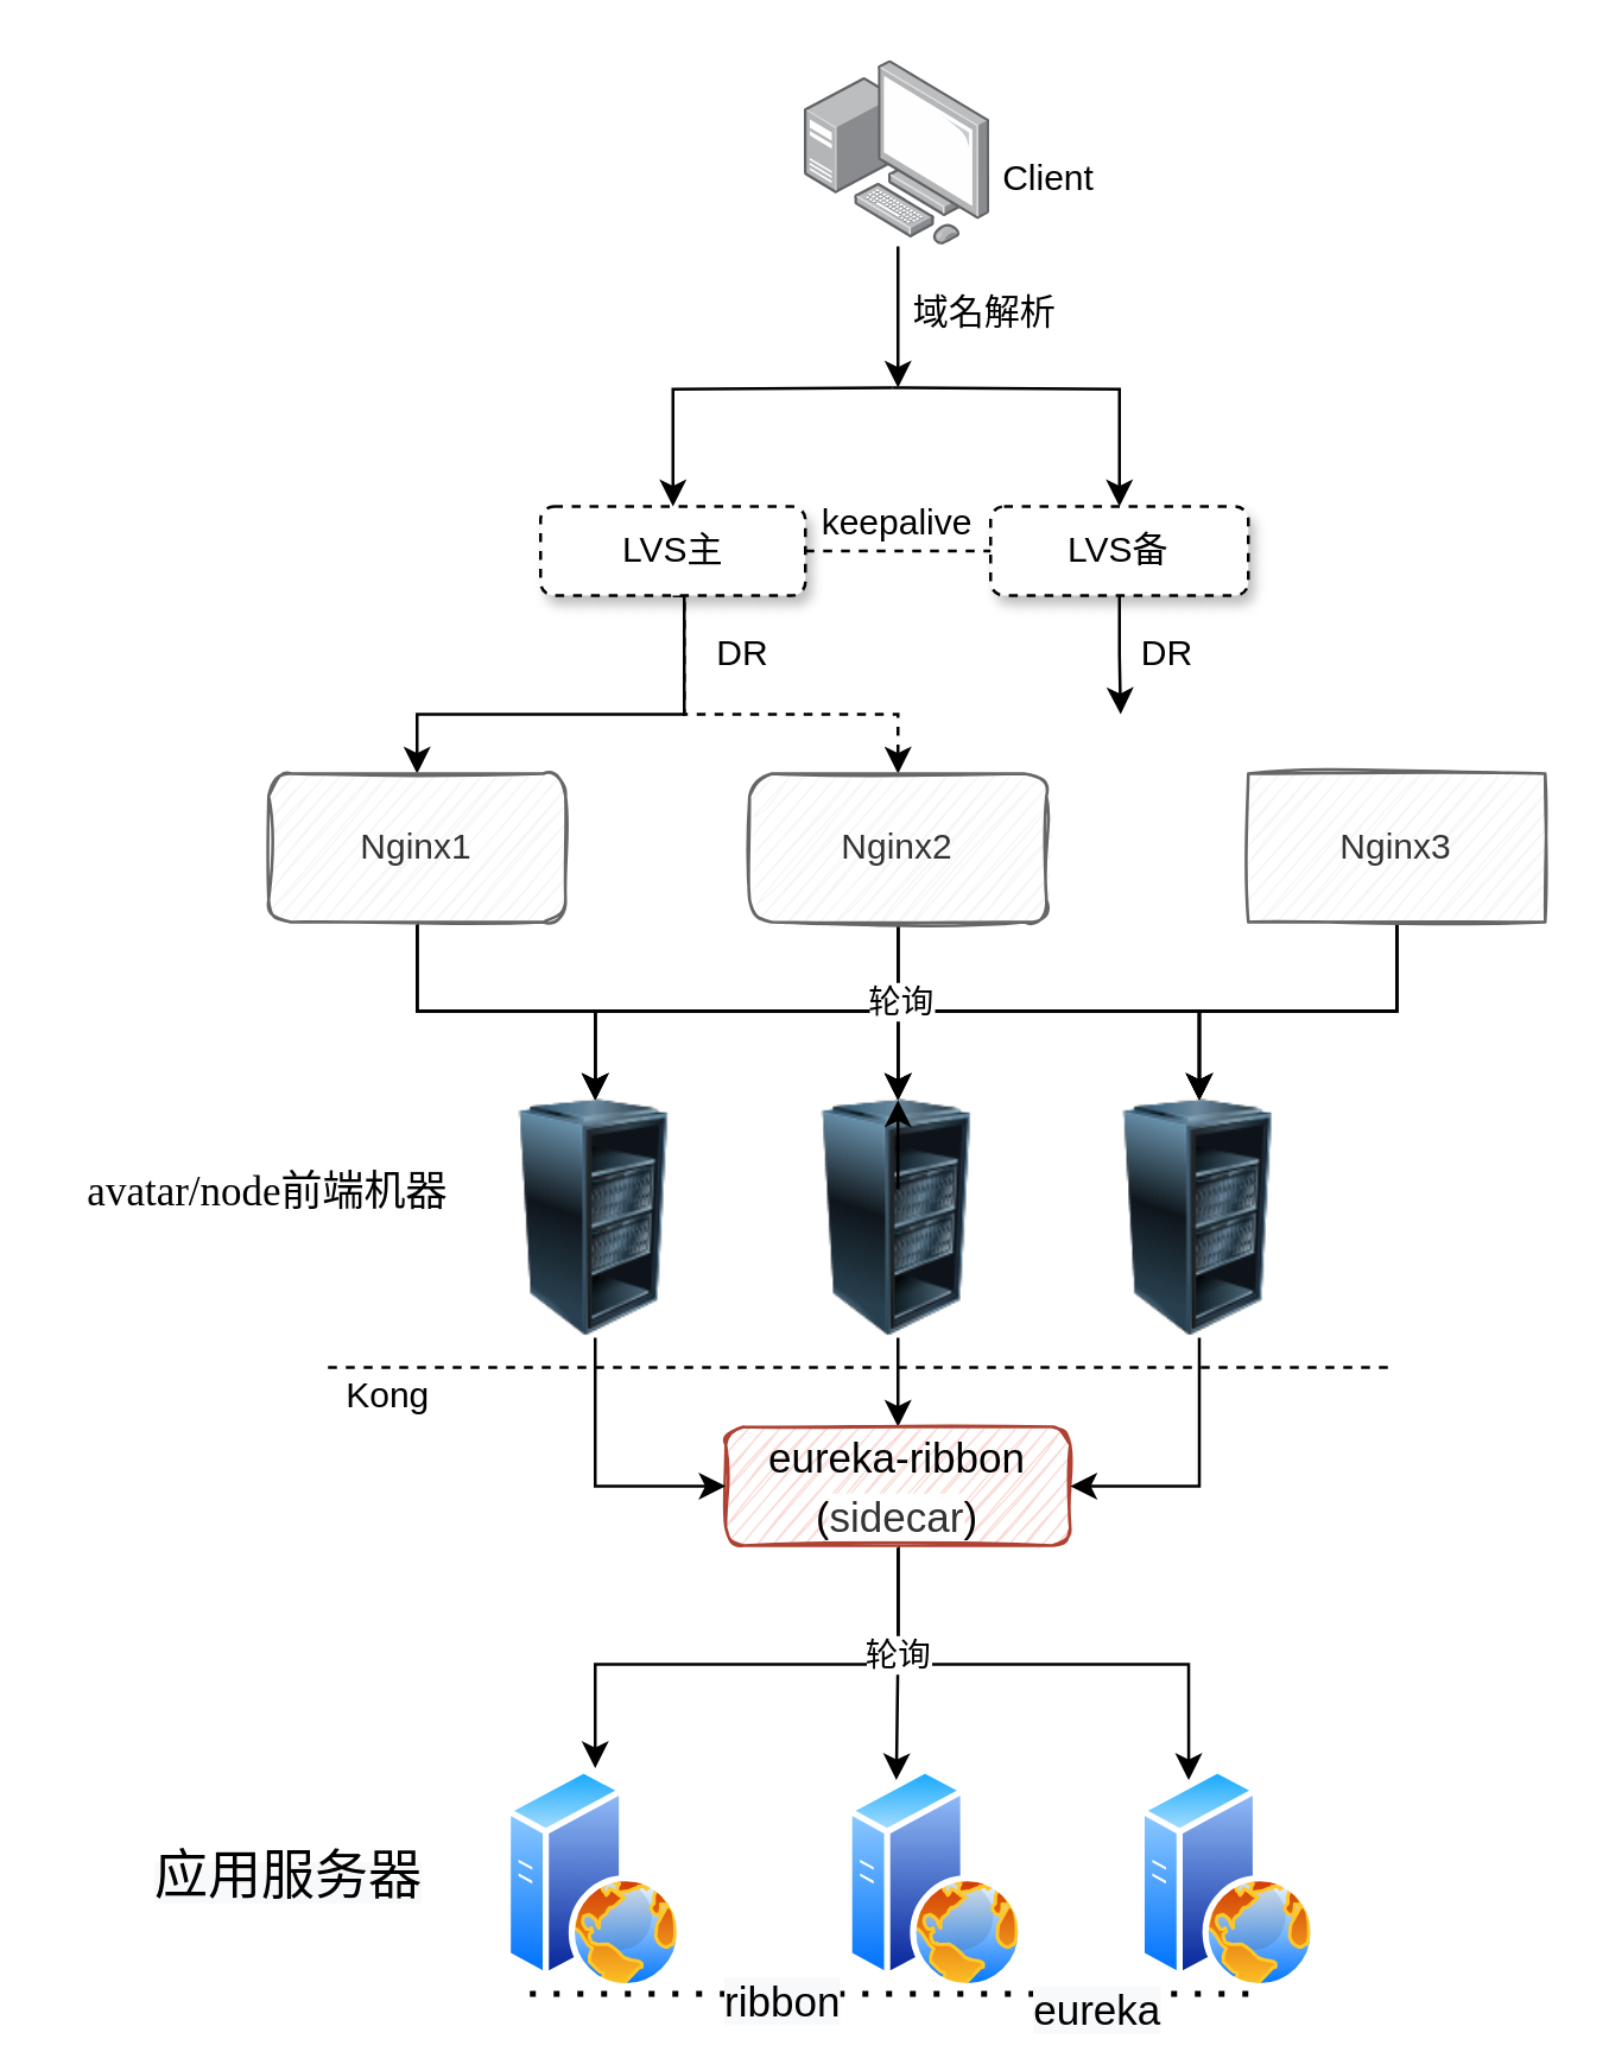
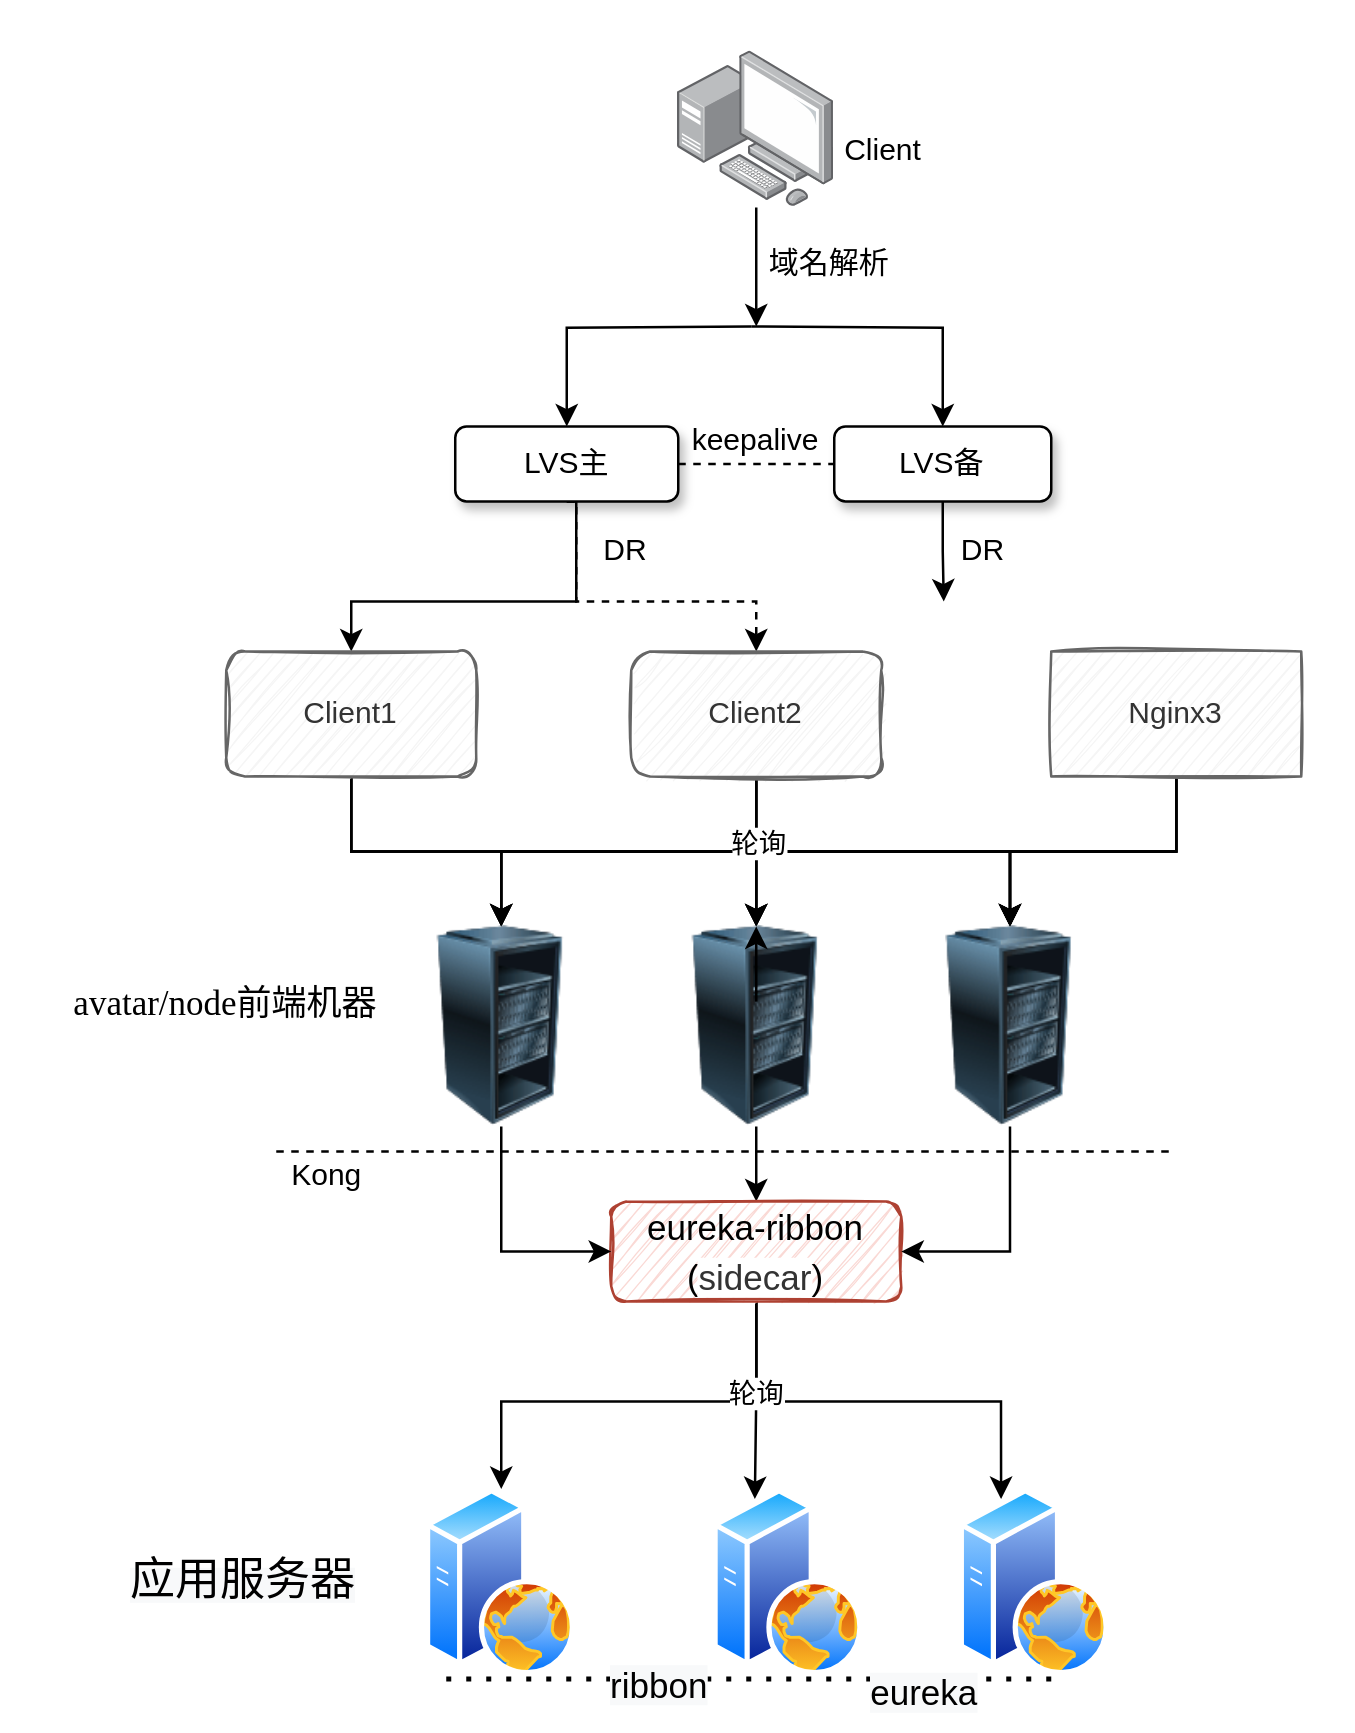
  <mxCell id="0" />
  <mxCell id="1" parent="0" />
  <mxCell id="2" style="edgeStyle=orthogonalEdgeStyle;rounded=0;orthogonalLoop=1;jettySize=auto;html=1;exitX=0.5;exitY=1;exitDx=0;exitDy=0;entryX=0.5;entryY=0;entryDx=0;entryDy=0;" edge="1" parent="1" source="4" target="8"><mxGeometry relative="1" as="geometry"><mxPoint x="230" y="240" as="targetPoint" /><Array as="points"><mxPoint x="230" y="240" /><mxPoint x="140" y="240" /></Array></mxGeometry></mxCell>
  <mxCell id="3" style="edgeStyle=orthogonalEdgeStyle;rounded=0;orthogonalLoop=1;jettySize=auto;html=1;exitX=0.5;exitY=1;exitDx=0;exitDy=0;dashed=1;" edge="1" parent="1" source="4" target="12"><mxGeometry relative="1" as="geometry"><Array as="points"><mxPoint x="230" y="240" /><mxPoint x="302" y="240" /></Array></mxGeometry></mxCell>
- <mxCell id="4" value="LVS主" style="rounded=1;whiteSpace=wrap;html=1;shadow=1;dashed=1;" vertex="1" parent="1"><mxGeometry x="181.6" y="170" width="89.2" height="30" as="geometry" /></mxCell>
+ <mxCell id="4" value="LVS主" style="rounded=1;whiteSpace=wrap;html=1;shadow=1;" vertex="1" parent="1"><mxGeometry x="181.6" y="170" width="89.2" height="30" as="geometry" /></mxCell>
  <mxCell id="5" style="edgeStyle=orthogonalEdgeStyle;rounded=0;orthogonalLoop=1;jettySize=auto;html=1;entryX=0.5;entryY=0;entryDx=0;entryDy=0;" edge="1" parent="1" source="8" target="36"><mxGeometry relative="1" as="geometry"><mxPoint x="242" y="370" as="targetPoint" /></mxGeometry></mxCell>
  <mxCell id="6" style="edgeStyle=orthogonalEdgeStyle;rounded=0;orthogonalLoop=1;jettySize=auto;html=1;" edge="1" parent="1" source="8" target="39"><mxGeometry relative="1" as="geometry"><Array as="points"><mxPoint x="140" y="340" /><mxPoint x="302" y="340" /></Array></mxGeometry></mxCell>
  <mxCell id="7" style="edgeStyle=orthogonalEdgeStyle;rounded=0;orthogonalLoop=1;jettySize=auto;html=1;entryX=0.5;entryY=0;entryDx=0;entryDy=0;" edge="1" parent="1" source="8" target="38"><mxGeometry relative="1" as="geometry"><Array as="points"><mxPoint x="140" y="340" /><mxPoint x="403" y="340" /></Array></mxGeometry></mxCell>
- <mxCell id="8" value="Nginx1" style="rounded=1;whiteSpace=wrap;html=1;shadow=0;fillColor=#f5f5f5;strokeColor=#666666;fontColor=#333333;glass=0;sketch=1;" vertex="1" parent="1"><mxGeometry x="90" y="260" width="100" height="50" as="geometry" /></mxCell>
+ <mxCell id="8" value="Client1" style="rounded=1;whiteSpace=wrap;html=1;shadow=0;fillColor=#f5f5f5;strokeColor=#666666;fontColor=#333333;glass=0;sketch=1;" vertex="1" parent="1"><mxGeometry x="90" y="260" width="100" height="50" as="geometry" /></mxCell>
  <mxCell id="9" style="edgeStyle=orthogonalEdgeStyle;rounded=0;orthogonalLoop=1;jettySize=auto;html=1;entryX=0.5;entryY=0;entryDx=0;entryDy=0;" edge="1" parent="1" source="12" target="39"><mxGeometry relative="1" as="geometry"><mxPoint x="302" y="340" as="targetPoint" /></mxGeometry></mxCell>
  <mxCell id="10" style="edgeStyle=orthogonalEdgeStyle;rounded=0;orthogonalLoop=1;jettySize=auto;html=1;entryX=0.5;entryY=0;entryDx=0;entryDy=0;" edge="1" parent="1" source="12" target="36"><mxGeometry relative="1" as="geometry"><Array as="points"><mxPoint x="302" y="340" /><mxPoint x="200" y="340" /></Array></mxGeometry></mxCell>
  <mxCell id="11" style="edgeStyle=orthogonalEdgeStyle;rounded=0;orthogonalLoop=1;jettySize=auto;html=1;entryX=0.5;entryY=0;entryDx=0;entryDy=0;" edge="1" parent="1" source="12" target="38"><mxGeometry relative="1" as="geometry"><Array as="points"><mxPoint x="302" y="340" /><mxPoint x="403" y="340" /></Array></mxGeometry></mxCell>
- <mxCell id="12" value="Nginx2" style="rounded=1;whiteSpace=wrap;html=1;shadow=0;fillColor=#f5f5f5;strokeColor=#666666;fontColor=#333333;sketch=1;" vertex="1" parent="1"><mxGeometry x="252" y="260" width="100" height="50" as="geometry" /></mxCell>
+ <mxCell id="12" value="Client2" style="rounded=1;whiteSpace=wrap;html=1;shadow=0;fillColor=#f5f5f5;strokeColor=#666666;fontColor=#333333;sketch=1;" vertex="1" parent="1"><mxGeometry x="252" y="260" width="100" height="50" as="geometry" /></mxCell>
  <mxCell id="13" style="edgeStyle=orthogonalEdgeStyle;rounded=0;orthogonalLoop=1;jettySize=auto;html=1;" edge="1" parent="1" source="18" target="38"><mxGeometry relative="1" as="geometry"><mxPoint x="362" y="370" as="targetPoint" /></mxGeometry></mxCell>
  <mxCell id="14" style="edgeStyle=orthogonalEdgeStyle;rounded=0;orthogonalLoop=1;jettySize=auto;html=1;" edge="1" parent="1" source="18" target="36"><mxGeometry relative="1" as="geometry"><Array as="points"><mxPoint x="470" y="340" /><mxPoint x="200" y="340" /></Array></mxGeometry></mxCell>
  <mxCell id="15" style="edgeStyle=orthogonalEdgeStyle;rounded=0;orthogonalLoop=1;jettySize=auto;html=1;entryX=0.5;entryY=0;entryDx=0;entryDy=0;" edge="1" parent="1" source="18" target="39"><mxGeometry relative="1" as="geometry"><Array as="points"><mxPoint x="470" y="340" /><mxPoint x="302" y="340" /></Array></mxGeometry></mxCell>
  <mxCell id="16" value="轮询" style="edgeLabel;html=1;align=center;verticalAlign=middle;resizable=0;points=[];" vertex="1" connectable="0" parent="15"><mxGeometry x="0.737" y="-4" relative="1" as="geometry"><mxPoint x="4" y="-4" as="offset" /></mxGeometry></mxCell>
  <mxCell id="17" style="edgeStyle=orthogonalEdgeStyle;rounded=0;orthogonalLoop=1;jettySize=auto;html=1;entryX=0.5;entryY=0;entryDx=0;entryDy=0;" edge="1" parent="1" source="18" target="38"><mxGeometry relative="1" as="geometry" /></mxCell>
  <mxCell id="18" value="Nginx3" style="whiteSpace=wrap;html=1;shadow=0;fillColor=#f5f5f5;strokeColor=#666666;fontColor=#333333;sketch=1;rounded=0;" vertex="1" parent="1"><mxGeometry x="420" y="260" width="100" height="50" as="geometry" /></mxCell>
  <mxCell id="19" style="edgeStyle=orthogonalEdgeStyle;rounded=0;orthogonalLoop=1;jettySize=auto;html=1;exitX=0.5;exitY=1;exitDx=0;exitDy=0;entryX=0.5;entryY=0;entryDx=0;entryDy=0;" edge="1" parent="1" target="4"><mxGeometry relative="1" as="geometry"><mxPoint x="300" y="130" as="sourcePoint" /></mxGeometry></mxCell>
  <mxCell id="20" style="edgeStyle=orthogonalEdgeStyle;rounded=0;orthogonalLoop=1;jettySize=auto;html=1;exitX=0.5;exitY=1;exitDx=0;exitDy=0;" edge="1" parent="1" target="28"><mxGeometry relative="1" as="geometry"><mxPoint x="300" y="130" as="sourcePoint" /></mxGeometry></mxCell>
  <mxCell id="21" style="edgeStyle=orthogonalEdgeStyle;rounded=0;orthogonalLoop=1;jettySize=auto;html=1;exitX=0.5;exitY=1;exitDx=0;exitDy=0;entryX=0.5;entryY=0;entryDx=0;entryDy=0;" edge="1" parent="1" source="39" target="26"><mxGeometry relative="1" as="geometry"><mxPoint x="302" y="400" as="sourcePoint" /></mxGeometry></mxCell>
  <mxCell id="22" style="edgeStyle=orthogonalEdgeStyle;rounded=0;orthogonalLoop=1;jettySize=auto;html=1;entryX=0.25;entryY=0;entryDx=0;entryDy=0;" edge="1" parent="1" source="26" target="43"><mxGeometry relative="1" as="geometry"><mxPoint x="299" y="590" as="targetPoint" /></mxGeometry></mxCell>
  <mxCell id="23" style="edgeStyle=orthogonalEdgeStyle;rounded=0;orthogonalLoop=1;jettySize=auto;html=1;" edge="1" parent="1" source="26" target="41"><mxGeometry relative="1" as="geometry"><Array as="points"><mxPoint x="302" y="560" /><mxPoint x="200" y="560" /></Array></mxGeometry></mxCell>
  <mxCell id="24" style="edgeStyle=orthogonalEdgeStyle;rounded=0;orthogonalLoop=1;jettySize=auto;html=1;entryX=0.25;entryY=0;entryDx=0;entryDy=0;" edge="1" parent="1" source="26" target="42"><mxGeometry relative="1" as="geometry"><Array as="points"><mxPoint x="302" y="560" /><mxPoint x="400" y="560" /></Array></mxGeometry></mxCell>
  <mxCell id="25" value="轮询" style="edgeLabel;html=1;align=center;verticalAlign=middle;resizable=0;points=[];" vertex="1" connectable="0" parent="24"><mxGeometry x="-0.593" y="-1" relative="1" as="geometry"><mxPoint as="offset" /></mxGeometry></mxCell>
  <mxCell id="26" value="&lt;font style=&quot;font-size: 14px&quot;&gt;eureka-ribbon&lt;br&gt;(&lt;span style=&quot;color: rgb(51 , 51 , 51) ; font-family: &amp;#34;arial&amp;#34; , sans-serif ; background-color: rgb(255 , 255 , 255)&quot;&gt;sidecar&lt;/span&gt;)&lt;br&gt;&lt;/font&gt;" style="rounded=1;whiteSpace=wrap;html=1;shadow=0;glass=0;labelBackgroundColor=none;fillColor=#fad9d5;strokeColor=#ae4132;sketch=1;fontSize=16;" vertex="1" parent="1"><mxGeometry x="244" y="480" width="116" height="40" as="geometry" /></mxCell>
  <mxCell id="27" style="edgeStyle=orthogonalEdgeStyle;rounded=0;orthogonalLoop=1;jettySize=auto;html=1;exitX=0.5;exitY=1;exitDx=0;exitDy=0;" edge="1" parent="1" source="28"><mxGeometry relative="1" as="geometry"><mxPoint x="377" y="240" as="targetPoint" /></mxGeometry></mxCell>
- <mxCell id="28" value="LVS备" style="rounded=1;whiteSpace=wrap;html=1;shadow=1;dashed=1;" vertex="1" parent="1"><mxGeometry x="333.2" y="170" width="86.8" height="30" as="geometry" /></mxCell>
+ <mxCell id="28" value="LVS备" style="rounded=1;whiteSpace=wrap;html=1;shadow=1;" vertex="1" parent="1"><mxGeometry x="333.2" y="170" width="86.8" height="30" as="geometry" /></mxCell>
  <mxCell id="29" style="edgeStyle=orthogonalEdgeStyle;rounded=0;orthogonalLoop=1;jettySize=auto;html=1;" edge="1" parent="1"><mxGeometry relative="1" as="geometry"><mxPoint x="302" y="130" as="targetPoint" /><mxPoint x="302" y="82.4" as="sourcePoint" /></mxGeometry></mxCell>
  <mxCell id="30" value="Client" style="text;html=1;strokeColor=none;fillColor=none;align=center;verticalAlign=middle;whiteSpace=wrap;rounded=0;shadow=0;glass=0;labelBackgroundColor=none;sketch=1;" vertex="1" parent="1"><mxGeometry x="333.2" y="50" width="40" height="20" as="geometry" /></mxCell>
  <mxCell id="31" value="" style="endArrow=none;dashed=1;html=1;exitX=1;exitY=0.5;exitDx=0;exitDy=0;entryX=0;entryY=0.5;entryDx=0;entryDy=0;" edge="1" parent="1" source="4" target="28"><mxGeometry width="50" height="50" relative="1" as="geometry"><mxPoint x="280" y="220" as="sourcePoint" /><mxPoint x="330" y="170" as="targetPoint" /></mxGeometry></mxCell>
  <mxCell id="32" value="keepalive" style="text;html=1;strokeColor=none;fillColor=none;align=center;verticalAlign=middle;whiteSpace=wrap;rounded=0;shadow=0;glass=0;labelBackgroundColor=none;sketch=1;" vertex="1" parent="1"><mxGeometry x="282" y="166" width="40" height="20" as="geometry" /></mxCell>
  <mxCell id="33" value="域名解析" style="text;html=1;strokeColor=none;fillColor=none;align=center;verticalAlign=middle;whiteSpace=wrap;rounded=0;shadow=0;glass=0;labelBackgroundColor=none;sketch=1;" vertex="1" parent="1"><mxGeometry x="303" y="95" width="57" height="20" as="geometry" /></mxCell>
  <mxCell id="34" value="DR" style="text;html=1;strokeColor=none;fillColor=none;align=center;verticalAlign=middle;whiteSpace=wrap;rounded=0;shadow=0;glass=0;labelBackgroundColor=none;sketch=1;" vertex="1" parent="1"><mxGeometry x="230" y="210" width="40" height="20" as="geometry" /></mxCell>
  <mxCell id="35" style="edgeStyle=orthogonalEdgeStyle;rounded=0;orthogonalLoop=1;jettySize=auto;html=1;" edge="1" parent="1" source="36"><mxGeometry relative="1" as="geometry"><mxPoint x="244" y="500" as="targetPoint" /><Array as="points"><mxPoint x="200" y="500" /><mxPoint x="244" y="500" /></Array></mxGeometry></mxCell>
  <mxCell id="36" value="" style="image;html=1;image=img/lib/clip_art/computers/Server_Rack_Partial_128x128.png;rounded=1;shadow=0;glass=0;labelBackgroundColor=none;sketch=1;gradientColor=none;" vertex="1" parent="1"><mxGeometry x="160" y="370" width="80" height="80" as="geometry" /></mxCell>
  <mxCell id="37" style="edgeStyle=orthogonalEdgeStyle;rounded=0;orthogonalLoop=1;jettySize=auto;html=1;entryX=1;entryY=0.5;entryDx=0;entryDy=0;" edge="1" parent="1" source="38" target="26"><mxGeometry relative="1" as="geometry"><mxPoint x="370" y="510" as="targetPoint" /><Array as="points"><mxPoint x="403" y="500" /></Array></mxGeometry></mxCell>
  <mxCell id="38" value="" style="image;html=1;image=img/lib/clip_art/computers/Server_Rack_Partial_128x128.png;rounded=1;shadow=0;glass=0;labelBackgroundColor=none;sketch=1;gradientColor=none;" vertex="1" parent="1"><mxGeometry x="363.5" y="370" width="80" height="80" as="geometry" /></mxCell>
  <mxCell id="39" value="" style="image;html=1;image=img/lib/clip_art/computers/Server_Rack_Partial_128x128.png;rounded=1;shadow=0;glass=0;labelBackgroundColor=none;sketch=1;gradientColor=none;" vertex="1" parent="1"><mxGeometry x="262" y="370" width="80" height="80" as="geometry" /></mxCell>
  <mxCell id="40" style="edgeStyle=orthogonalEdgeStyle;rounded=0;orthogonalLoop=1;jettySize=auto;html=1;exitX=0.5;exitY=1;exitDx=0;exitDy=0;entryX=0.5;entryY=0;entryDx=0;entryDy=0;" edge="1" parent="1" target="39"><mxGeometry relative="1" as="geometry"><mxPoint x="302" y="400" as="sourcePoint" /><mxPoint x="302" y="430" as="targetPoint" /></mxGeometry></mxCell>
  <mxCell id="41" value="" style="aspect=fixed;perimeter=ellipsePerimeter;html=1;align=center;shadow=0;dashed=0;spacingTop=3;image;image=img/lib/active_directory/web_server.svg;rounded=1;glass=0;labelBackgroundColor=none;sketch=1;gradientColor=none;" vertex="1" parent="1"><mxGeometry x="170" y="595" width="60" height="75" as="geometry" /></mxCell>
  <mxCell id="42" value="" style="aspect=fixed;perimeter=ellipsePerimeter;html=1;align=center;shadow=0;dashed=0;spacingTop=3;image;image=img/lib/active_directory/web_server.svg;rounded=1;glass=0;labelBackgroundColor=none;sketch=1;gradientColor=none;" vertex="1" parent="1"><mxGeometry x="383.5" y="595" width="60" height="75" as="geometry" /></mxCell>
  <mxCell id="43" value="" style="aspect=fixed;perimeter=ellipsePerimeter;html=1;align=center;shadow=0;dashed=0;spacingTop=3;image;image=img/lib/active_directory/web_server.svg;rounded=1;glass=0;labelBackgroundColor=none;sketch=1;gradientColor=none;" vertex="1" parent="1"><mxGeometry x="285" y="595" width="60" height="75" as="geometry" /></mxCell>
  <mxCell id="44" value="" style="endArrow=none;dashed=1;html=1;dashPattern=1 3;strokeWidth=2;" edge="1" parent="1"><mxGeometry width="50" height="50" relative="1" as="geometry"><mxPoint x="178" y="671" as="sourcePoint" /><mxPoint x="420" y="671" as="targetPoint" /></mxGeometry></mxCell>
  <mxCell id="45" value="&lt;span style=&quot;font-size: 14px ; background-color: rgb(248 , 249 , 250)&quot;&gt;ribbon&lt;/span&gt;" style="edgeLabel;html=1;align=center;verticalAlign=middle;resizable=0;points=[];" vertex="1" connectable="0" parent="44"><mxGeometry x="-0.307" y="-2" relative="1" as="geometry"><mxPoint as="offset" /></mxGeometry></mxCell>
  <mxCell id="46" value="&lt;span style=&quot;font-size: 14px ; background-color: rgb(248 , 249 , 250)&quot;&gt;eureka&lt;/span&gt;" style="edgeLabel;html=1;align=center;verticalAlign=middle;resizable=0;points=[];" vertex="1" connectable="0" parent="44"><mxGeometry x="0.569" y="-5" relative="1" as="geometry"><mxPoint as="offset" /></mxGeometry></mxCell>
  <mxCell id="47" value="DR" style="text;html=1;strokeColor=none;fillColor=none;align=center;verticalAlign=middle;whiteSpace=wrap;rounded=0;shadow=0;glass=0;labelBackgroundColor=none;sketch=1;" vertex="1" parent="1"><mxGeometry x="373.2" y="210" width="40" height="20" as="geometry" /></mxCell>
  <mxCell id="48" value="" style="endArrow=none;dashed=1;html=1;" edge="1" parent="1"><mxGeometry width="50" height="50" relative="1" as="geometry"><mxPoint x="110" y="460" as="sourcePoint" /><mxPoint x="470" y="460" as="targetPoint" /></mxGeometry></mxCell>
  <mxCell id="49" value="Kong" style="text;html=1;align=center;verticalAlign=middle;resizable=0;points=[];autosize=1;" vertex="1" parent="1"><mxGeometry x="110" y="460" width="40" height="20" as="geometry" /></mxCell>
  <mxCell id="50" value="" style="points=[];aspect=fixed;html=1;align=center;shadow=0;dashed=0;image;image=img/lib/allied_telesis/computer_and_terminals/Personal_Computer_with_Server.svg;rounded=1;glass=0;labelBackgroundColor=none;sketch=1;gradientColor=none;" vertex="1" parent="1"><mxGeometry x="270.8" y="20" width="62.4" height="62.4" as="geometry" /></mxCell>
  <mxCell id="51" value="&lt;span style=&quot;font-family: &amp;#34;comic sans ms&amp;#34;&quot;&gt;&lt;font style=&quot;font-size: 14px&quot;&gt;avatar/node前端机器&lt;/font&gt;&lt;/span&gt;" style="text;html=1;strokeColor=none;fillColor=none;align=center;verticalAlign=middle;whiteSpace=wrap;rounded=0;shadow=0;glass=0;labelBackgroundColor=none;sketch=1;fontSize=16;" vertex="1" parent="1"><mxGeometry x="20" y="380" width="140" height="40" as="geometry" /></mxCell>
  <mxCell id="52" value="&lt;span style=&quot;color: rgb(0 , 0 , 0) ; font-family: &amp;#34;comic sans ms&amp;#34; ; font-style: normal ; font-weight: 400 ; letter-spacing: normal ; text-align: center ; text-indent: 0px ; text-transform: none ; word-spacing: 0px ; background-color: rgb(248 , 249 , 250) ; display: inline ; float: none&quot;&gt;&lt;font style=&quot;font-size: 18px&quot;&gt;应用服务器&lt;/font&gt;&lt;/span&gt;" style="text;whiteSpace=wrap;html=1;" vertex="1" parent="1"><mxGeometry x="50" y="615" width="120" height="35" as="geometry" /></mxCell>
